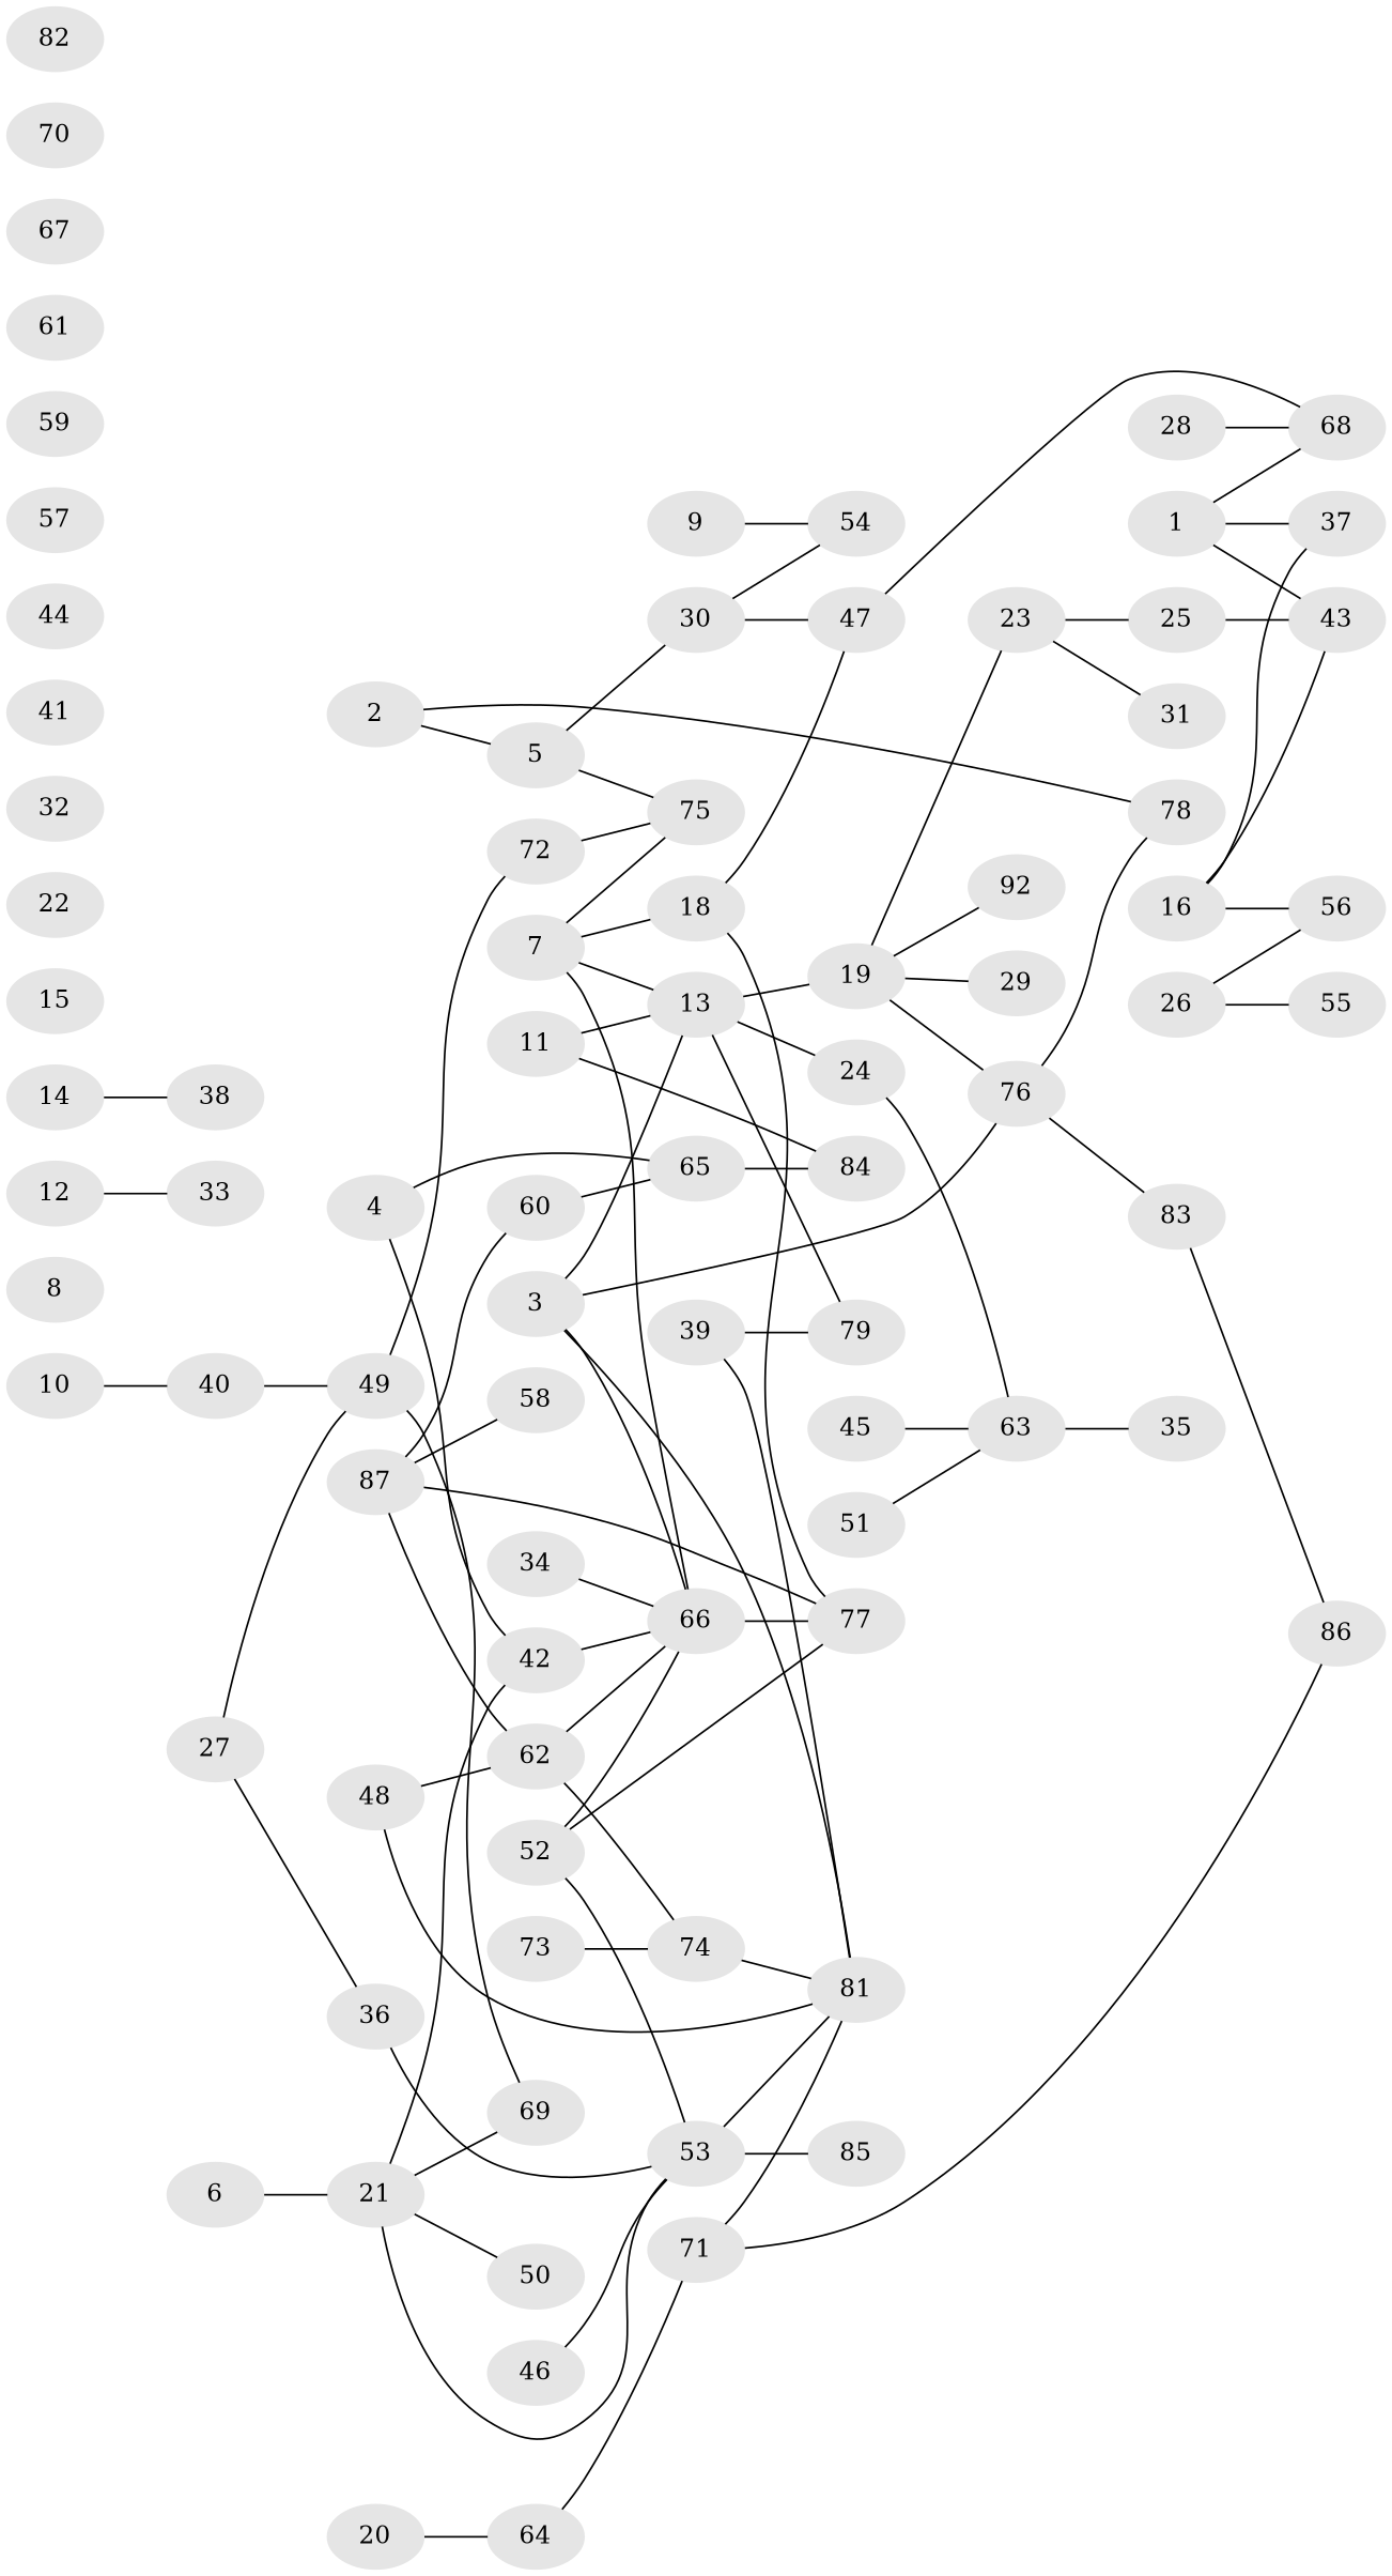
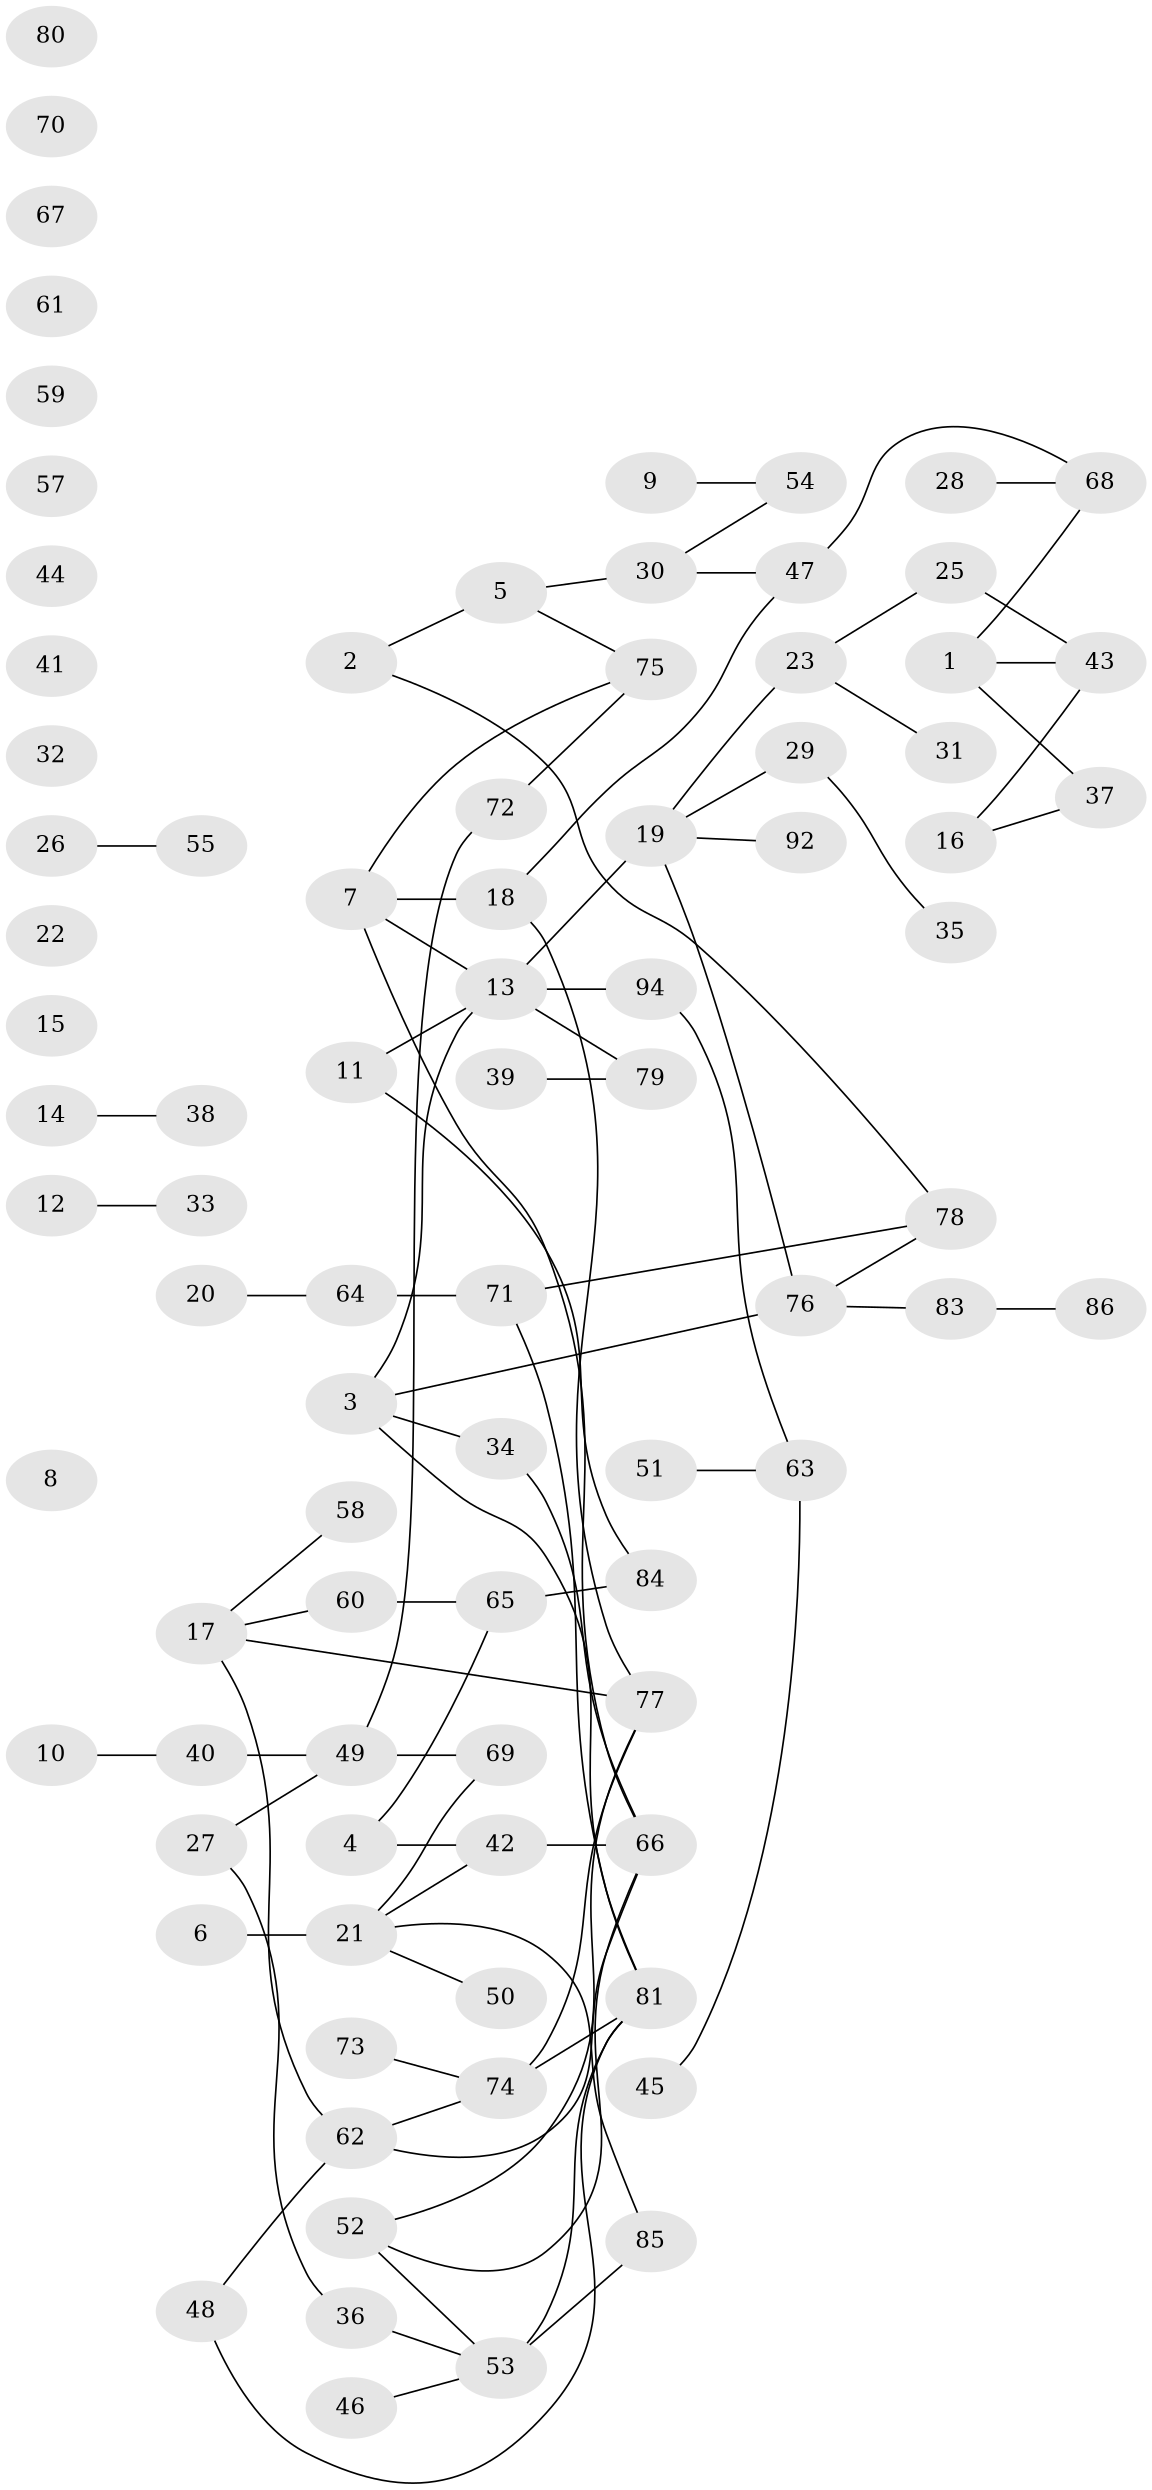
  graph {
    rankdir=LR
    node [color=gray90 style=filled]
    1
    37
    43
    68
    2
    5
    78
    30
    75
    3
    13
    66
    76
    81
    19
-   24
+   24 [label=94]
    79
    77
    83
    4
    42
    65
    84
    54
    47
    6
    21
    50
    53
    69
    7
    18
    8
    9
    10
    40
    49
    11
    12
    33
    23
    29
    n43 [label=92]
    63
    14
    38
    15
    16
-   56
-   17 [label=87]
+   17
    58
    60
    62
    74
    25
    31
    35
    20
    64
    71
    85
    22
    26
    55
    27
    36
    72
    28
    32
    34
    39
    41
    44
    45
    46
    48
    51
    52
    57
    59
    61
    67
    70
    73
    86
-   80 [label=82]
+   80
    1 -- 37
    1 -- 43
    1 -- 68
    2 -- 5
    2 -- 78
    5 -- 30
    5 -- 75
    30 -- 54
    30 -- 47
    3 -- 13
-   3 -- 66
+   3 -- 34
    3 -- 76
    3 -- 81
    13 -- 19
    13 -- 24
    13 -- 79
-   66 -- 77
+   74 -- 77
    76 -- 78
    76 -- 83
    19 -- 76
    19 -- 23
    19 -- 29
    19 -- n43
    24 -- 63
    83 -- 86
    4 -- 42
    4 -- 65
    42 -- 66
    65 -- 84
    47 -- 68
    6 -- 21
    21 -- 42
    21 -- 50
-   21 -- 53
+   21 -- 85
    21 -- 69
    53 -- 81
    53 -- 85
    7 -- 75
    7 -- 13
    7 -- 66
    7 -- 18
    18 -- 77
    18 -- 47
    9 -- 54
    10 -- 40
    40 -- 49
    49 -- 69
    49 -- 72
    11 -- 13
    11 -- 84
    12 -- 33
    23 -- 25
    23 -- 31
-   63 -- 35
+   29 -- 35
    14 -- 38
    16 -- 37
    16 -- 43
-   16 -- 56
    17 -- 77
    17 -- 58
    17 -- 60
    17 -- 62
    60 -- 65
    62 -- 66
    62 -- 74
    74 -- 81
    25 -- 43
    20 -- 64
    64 -- 71
-   71 -- 86
+   71 -- 78
    71 -- 81
-   26 -- 56
    26 -- 55
    27 -- 49
    27 -- 36
    36 -- 53
    72 -- 75
    28 -- 68
    34 -- 66
-   39 -- 81
    39 -- 79
    45 -- 63
    46 -- 53
    48 -- 81
    48 -- 62
    51 -- 63
    52 -- 66
    52 -- 77
    52 -- 53
    73 -- 74
  }
